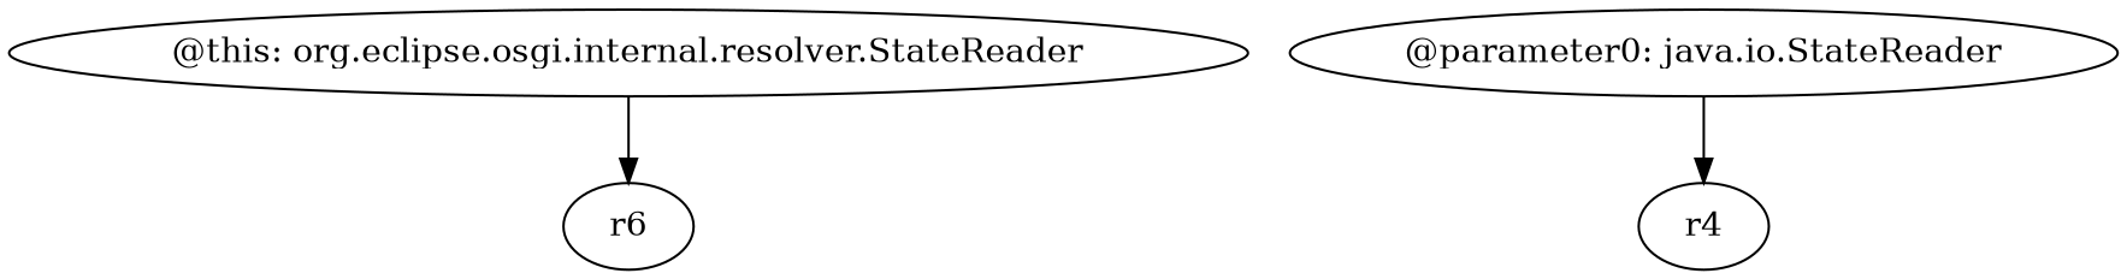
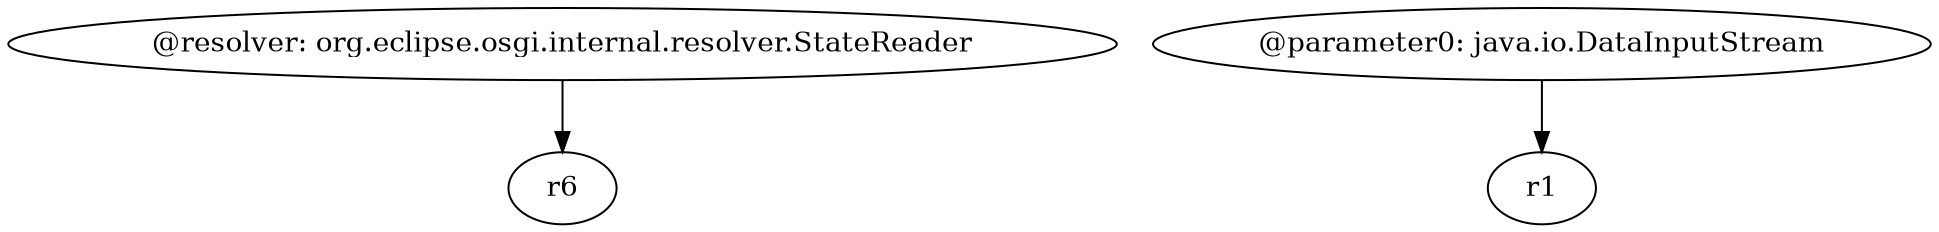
  digraph {
-   n1 [label="@this: org.eclipse.osgi.internal.resolver.StateReader"]
+   n1 [label="@resolver: org.eclipse.osgi.internal.resolver.StateReader"]
    n2 [label=r6]
-   n3 [label="@parameter0: java.io.StateReader"]
-   n4 [label=r4]
+   n3 [label="@parameter0: java.io.DataInputStream"]
+   n4 [label=r1]
    n1 -> n2
    n3 -> n4
  }
